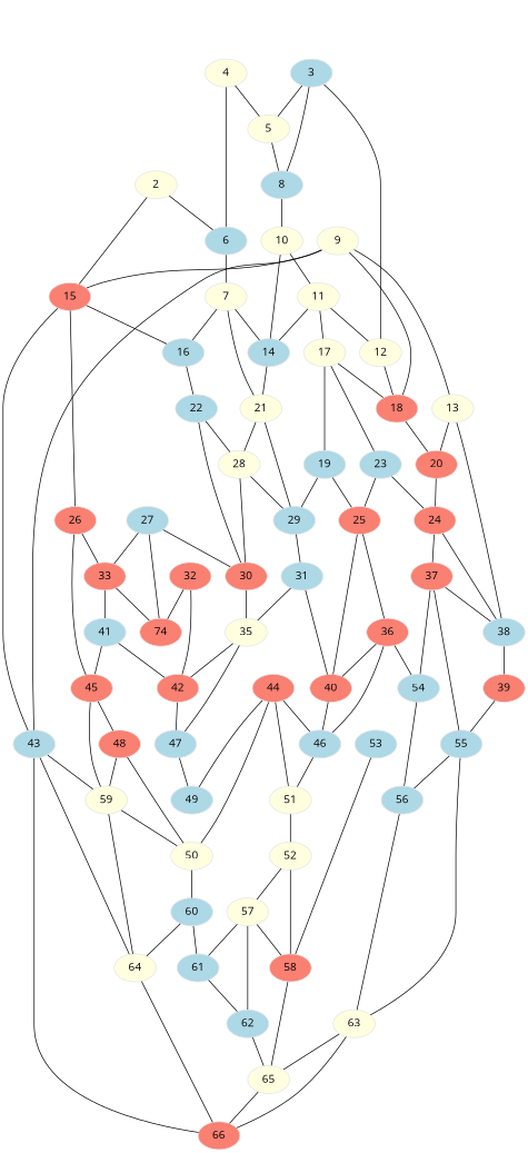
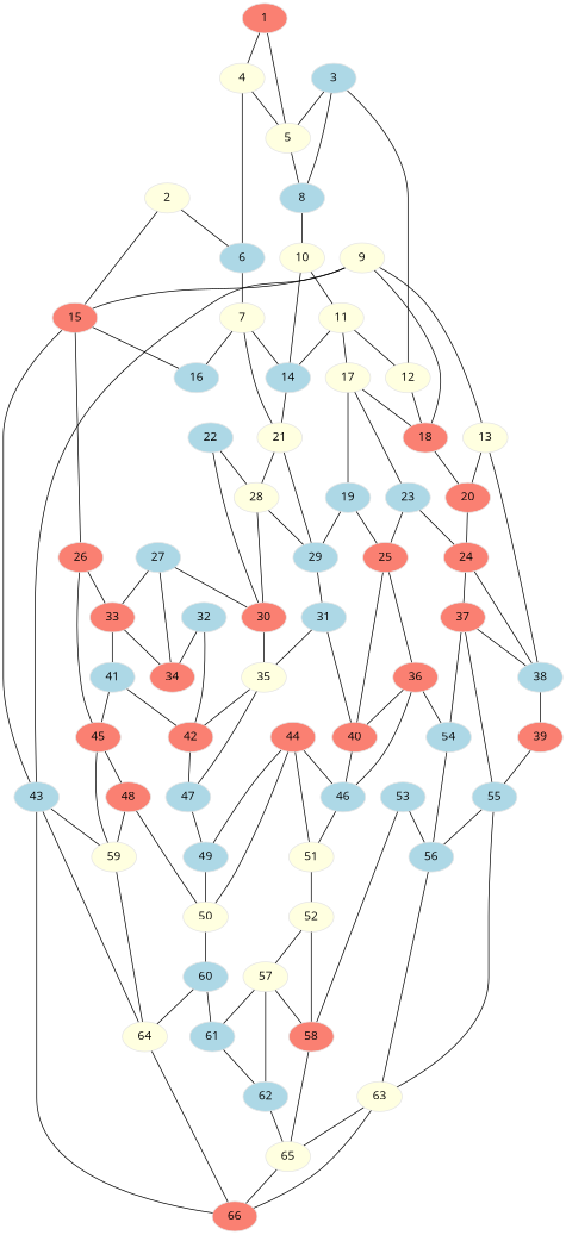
  graph {
    fontname="Open Sans"
    node [color=gray90 fillcolor=lightblue fontname="Open Sans" style=filled]
    edge [fontname="Open Sans" weight=1.0]
+   1 [fillcolor=salmon]
    4 [fillcolor=lightyellow]
    5 [fillcolor=lightyellow]
    6
    8
    2 [fillcolor=lightyellow]
    15 [fillcolor=salmon]
    7 [fillcolor=lightyellow]
    16
    43
    26 [fillcolor=salmon]
    3
    12 [fillcolor=lightyellow]
    10 [fillcolor=lightyellow]
    18 [fillcolor=salmon]
    14
    21 [fillcolor=lightyellow]
    22
    29
    28 [fillcolor=lightyellow]
    11 [fillcolor=lightyellow]
    9 [fillcolor=lightyellow]
    13 [fillcolor=lightyellow]
    20 [fillcolor=salmon]
    38
    59 [fillcolor=lightyellow]
    64 [fillcolor=lightyellow]
    66 [fillcolor=salmon]
    17 [fillcolor=lightyellow]
    19
    23
    24 [fillcolor=salmon]
    39 [fillcolor=salmon]
    33 [fillcolor=salmon]
    45 [fillcolor=salmon]
    30 [fillcolor=salmon]
    25 [fillcolor=salmon]
    36 [fillcolor=salmon]
    40 [fillcolor=salmon]
    31
    37 [fillcolor=salmon]
    35 [fillcolor=lightyellow]
    54
    55
    46
-   34 [fillcolor=salmon label=74]
+   34 [fillcolor=salmon]
    41
    48 [fillcolor=salmon]
    27
    42 [fillcolor=salmon]
    47
-   32 [fillcolor=salmon]
+   32
    49
    51 [fillcolor=lightyellow]
    56
    63 [fillcolor=lightyellow]
    44 [fillcolor=salmon]
    50 [fillcolor=lightyellow]
    60
    52 [fillcolor=lightyellow]
    61
    57 [fillcolor=lightyellow]
    58 [fillcolor=salmon]
    62
    65 [fillcolor=lightyellow]
    53
+   1 -- 4
+   1 -- 5
    4 -- 5
    4 -- 6 [weight=2.0]
    5 -- 8
    6 -- 7
    8 -- 10 [weight=2.0]
    2 -- 6
    2 -- 15
    15 -- 16
    15 -- 43
    15 -- 26
    7 -- 16
    7 -- 14
    7 -- 21
-   16 -- 22
    43 -- 59
    43 -- 64
    43 -- 66
    26 -- 33
    26 -- 45
    3 -- 5
    3 -- 8
    3 -- 12
    12 -- 18 [weight=2.0]
    10 -- 14
    10 -- 11
    18 -- 20 [weight=2.0]
    14 -- 21
    21 -- 29
    21 -- 28
    22 -- 28
    22 -- 30
    29 -- 31
    28 -- 29
    28 -- 30
    11 -- 12
    11 -- 14
    11 -- 17
    9 -- 15
    9 -- 43
    9 -- 18
    9 -- 13
    13 -- 20
    13 -- 38
    20 -- 24
    38 -- 39
    59 -- 64
    64 -- 66
    17 -- 18
    17 -- 19
    17 -- 23
    19 -- 29
    19 -- 25
    23 -- 24
    23 -- 25
    24 -- 38
    24 -- 37
    39 -- 55
    33 -- 34
    33 -- 41
    45 -- 59
    45 -- 48
    30 -- 35
    25 -- 36
    25 -- 40
    36 -- 40
    36 -- 54
    36 -- 46
    40 -- 46
    31 -- 40
    31 -- 35
    37 -- 38
    37 -- 54
    37 -- 55
    35 -- 42
    35 -- 47
    54 -- 56 [weight=2.0]
    55 -- 56
    55 -- 63
    46 -- 51
    41 -- 45
    41 -- 42
    48 -- 59
    48 -- 50
    27 -- 33
    27 -- 30
    27 -- 34
    42 -- 47
    47 -- 49 [weight=2.0]
    32 -- 34 [weight=2.0]
    32 -- 42
-   59 -- 50
+   49 -- 50
    51 -- 52 [weight=2.0]
    56 -- 63
    63 -- 66
    63 -- 65
    44 -- 46
    44 -- 49
    44 -- 51
    44 -- 50
    50 -- 60
    60 -- 64
    60 -- 61 [weight=2.0]
    52 -- 57
    52 -- 58
    61 -- 62
    57 -- 61
    57 -- 58
    57 -- 62
    58 -- 65
    62 -- 65
    65 -- 66
+   53 -- 56 [weight=2.0]
    53 -- 58
  }
